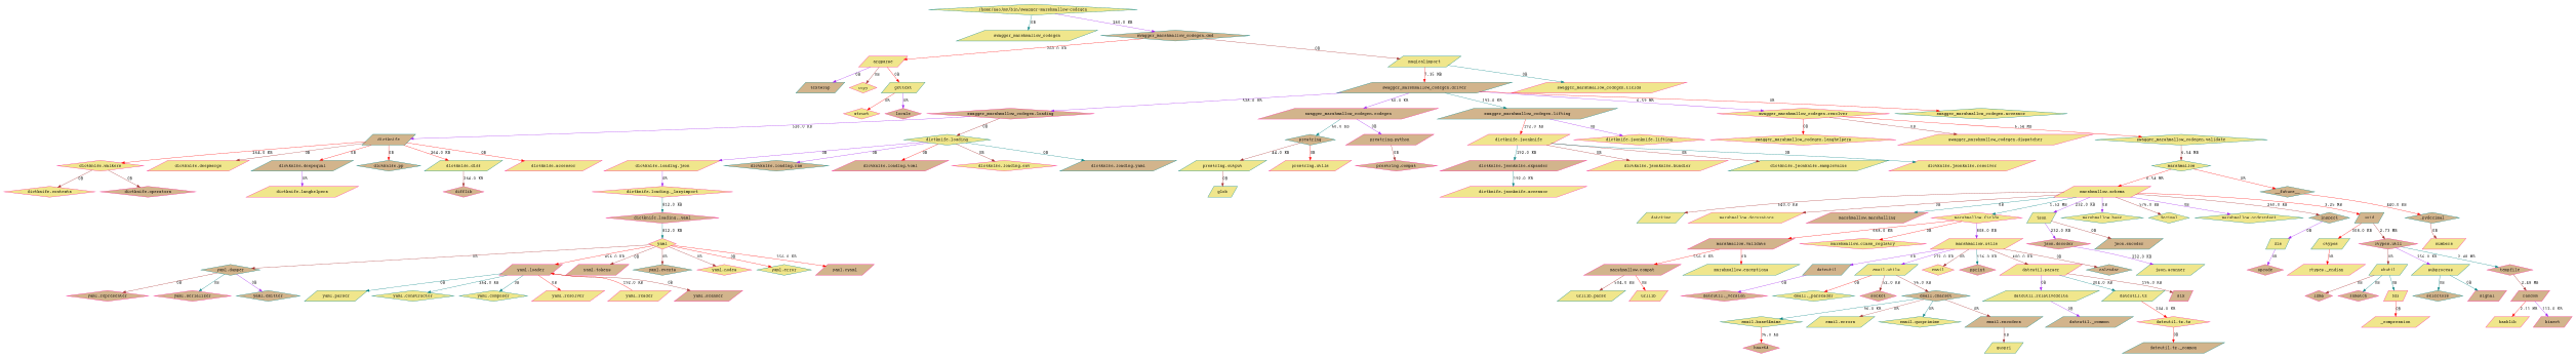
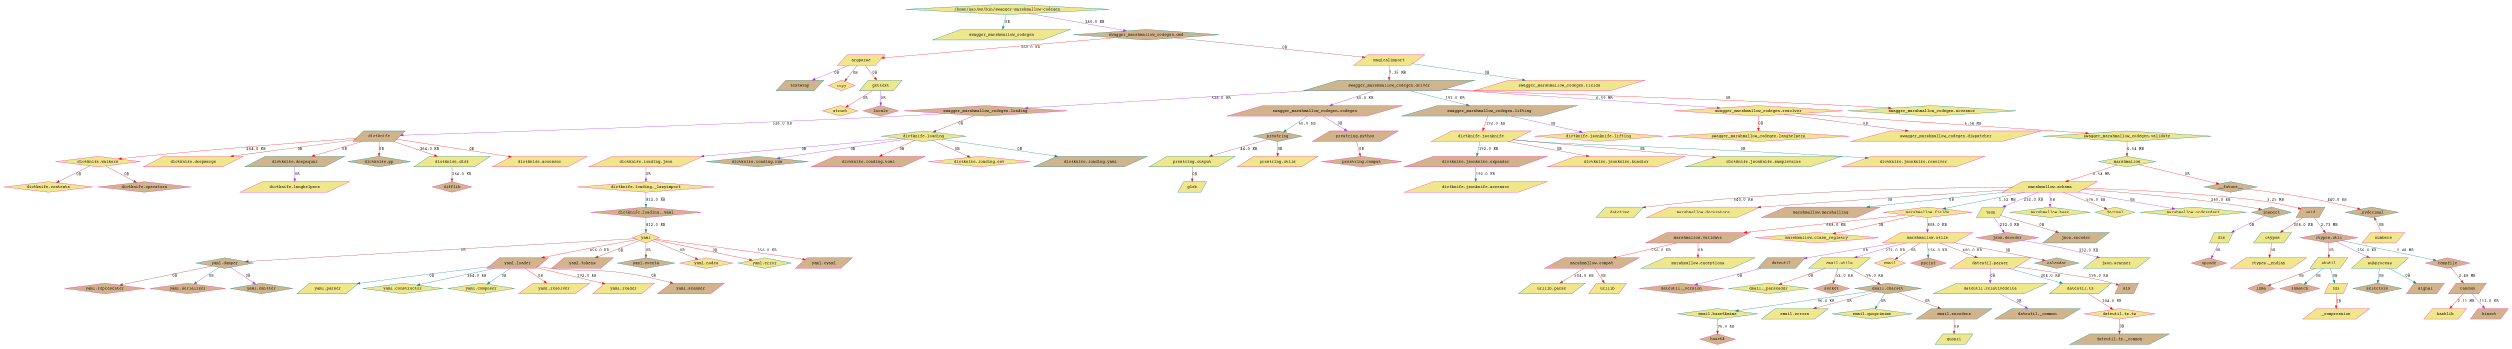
  digraph {
    fontname="Courier Prime"
    node [color=deeppink fillcolor=khaki fontname="Courier Prime" shape=parallelogram style=filled]
    edge [color=brown fontname="Courier Prime"]
    n1 [color=teal label="/home/nao/my/bin/swagger-marshmallow-codegen" shape=diamond]
    n2 [color=teal label=swagger_marshmallow_codegen]
    n3 [color=teal fillcolor=tan label="swagger_marshmallow_codegen.cmd" shape=diamond]
    n4 [label=argparse]
-   n5 [color=teal label=magicalimport]
+   n5 [label=magicalimport]
    n6 [color=teal fillcolor=tan label=textwrap]
    n7 [label=copy shape=diamond]
    n8 [color=teal label=gettext]
    n9 [color=teal fillcolor=tan label="swagger_marshmallow_codegen.driver"]
    n10 [label="swagger_marshmallow_codegen.fields"]
    n11 [label=struct shape=diamond]
    n12 [fillcolor=tan label=locale shape=diamond]
    n13 [fillcolor=tan label="swagger_marshmallow_codegen.loading" shape=diamond]
    n14 [fillcolor=tan label="swagger_marshmallow_codegen.codegen"]
    n15 [color=teal fillcolor=tan label="swagger_marshmallow_codegen.lifting"]
    n16 [label="swagger_marshmallow_codegen.resolver" shape=diamond]
    n17 [color=teal label="swagger_marshmallow_codegen.accessor" shape=diamond]
    n18 [label="dictknife.walkers" shape=diamond]
    n19 [label="dictknife.contexts" shape=diamond]
    n20 [fillcolor=tan label="dictknife.operators" shape=diamond]
    n21 [color=teal fillcolor=tan label=dictknife]
    n22 [label="dictknife.deepmerge"]
    n23 [color=teal fillcolor=tan label="dictknife.deepequal"]
    n24 [color=teal fillcolor=tan label="dictknife.pp" shape=diamond]
    n25 [color=teal label="dictknife.diff"]
    n26 [label="dictknife.accessor"]
    n27 [label="dictknife.langhelpers"]
    n28 [fillcolor=tan label=difflib shape=diamond]
    n29 [color=teal label="dictknife.loading" shape=diamond]
    n30 [label="dictknife.loading.json"]
    n31 [color=teal fillcolor=tan label="dictknife.loading.raw" shape=diamond]
    n32 [fillcolor=tan label="dictknife.loading.toml"]
    n33 [label="dictknife.loading.env" shape=diamond]
    n34 [color=teal fillcolor=tan label="dictknife.loading.yaml"]
    n35 [label="dictknife.loading._lazyimport" shape=diamond]
    n36 [fillcolor=tan label="dictknife.loading._yaml" shape=diamond]
    n37 [label=yaml shape=diamond]
    n38 [color=teal fillcolor=tan label=prestring shape=diamond]
    n39 [fillcolor=tan label="prestring.python"]
    n40 [label="dictknife.jsonknife"]
    n41 [label="dictknife.jsonknife.lifting" shape=diamond]
    n42 [label="swagger_marshmallow_codegen.langhelpers" shape=diamond]
    n43 [label="swagger_marshmallow_codegen.dispatcher"]
    n44 [color=teal label="swagger_marshmallow_codegen.validate" shape=diamond]
    n45 [color=teal label="prestring.output"]
    n46 [label="prestring.utils"]
    n47 [fillcolor=tan label="prestring.compat" shape=diamond]
    n48 [fillcolor=tan label="dictknife.jsonknife.expander"]
    n49 [label="dictknife.jsonknife.bundler"]
    n50 [color=teal label="dictknife.jsonknife.samplevalue"]
    n51 [label="dictknife.jsonknife.resolver"]
    n52 [color=teal label=marshmallow shape=diamond]
    n53 [label="marshmallow.schema"]
    n54 [color=teal fillcolor=tan label=__future__ shape=diamond]
    n55 [color=teal label=datetime]
    n56 [label="marshmallow.decorators"]
    n57 [fillcolor=tan label="marshmallow.marshalling"]
    n58 [label="marshmallow.fields" shape=diamond]
    n59 [color=teal label=json]
    n60 [color=teal label="marshmallow.base" shape=diamond]
    n61 [color=teal label=decimal shape=diamond]
    n62 [color=teal label="marshmallow.orderedset" shape=diamond]
    n63 [color=teal fillcolor=tan label=inspect shape=diamond]
    n64 [color=teal fillcolor=tan label=uuid]
    n65 [color=teal fillcolor=tan label=_pydecimal shape=diamond]
    n66 [fillcolor=tan label="marshmallow.validate"]
    n67 [label="marshmallow.class_registry" shape=diamond]
    n68 [label="marshmallow.utils"]
    n69 [fillcolor=tan label="json.decoder" shape=diamond]
    n70 [color=teal fillcolor=tan label="json.encoder"]
    n71 [color=teal label=dis]
    n72 [color=teal label=ctypes]
    n73 [fillcolor=tan label="ctypes.util" shape=diamond]
    n74 [fillcolor=tan label="marshmallow.compat"]
    n75 [color=teal label="marshmallow.exceptions"]
    n76 [color=teal fillcolor=tan label=dateutil]
    n77 [color=teal label="email.utils"]
    n78 [label=email shape=diamond]
    n79 [fillcolor=tan label=pprint shape=diamond]
    n80 [label="dateutil.parser"]
    n81 [color=teal fillcolor=tan label=calendar shape=diamond]
    n82 [color=teal label="json.scanner"]
    n83 [label=numbers]
    n84 [fillcolor=tan label=opcode shape=diamond]
    n85 [label="ctypes._endian"]
    n86 [color=teal label=shutil]
    n87 [color=teal label=subprocess]
    n88 [fillcolor=tan label=tempfile shape=diamond]
    n89 [fillcolor=tan label=lzma shape=diamond]
    n90 [fillcolor=tan label=fnmatch shape=diamond]
    n91 [label=bz2]
    n92 [color=teal fillcolor=tan label=selectors shape=diamond]
    n93 [fillcolor=tan label=signal]
    n94 [fillcolor=tan label=random]
    n95 [label=_compression]
    n96 [label=hashlib]
    n97 [fillcolor=tan label=bisect]
    n98 [color=teal label="urllib.parse"]
    n99 [label=urllib]
    n100 [fillcolor=tan label="dateutil._version" shape=diamond]
    n101 [color=teal label="email._parseaddr" shape=diamond]
    n102 [fillcolor=tan label=socket shape=diamond]
    n103 [color=teal fillcolor=tan label="email.charset" shape=diamond]
    n104 [color=teal label="dateutil.relativedelta"]
    n105 [color=teal label="dateutil.tz"]
    n106 [fillcolor=tan label=six]
    n107 [color=teal label="email.base64mime" shape=diamond]
    n108 [color=teal label="email.errors"]
    n109 [color=teal label="email.quoprimime" shape=diamond]
    n110 [color=teal fillcolor=tan label="email.encoders"]
    n111 [color=teal fillcolor=tan label="dateutil._common"]
    n112 [label="dateutil.tz.tz" shape=diamond]
    n113 [fillcolor=tan label=base64 shape=diamond]
    n114 [color=teal label=quopri]
    n115 [color=teal fillcolor=tan label="dateutil.tz._common"]
    n116 [color=teal label=glob]
    n117 [label="dictknife.jsonknife.accessor"]
    n118 [color=teal fillcolor=tan label="yaml.dumper" shape=diamond]
    n119 [fillcolor=tan label="yaml.loader"]
    n120 [fillcolor=tan label="yaml.tokens"]
    n121 [color=teal fillcolor=tan label="yaml.events" shape=diamond]
    n122 [label="yaml.nodes" shape=diamond]
    n123 [color=teal label="yaml.error" shape=diamond]
    n124 [fillcolor=tan label="yaml.cyaml"]
    n125 [fillcolor=tan label="yaml.representer" shape=diamond]
    n126 [fillcolor=tan label="yaml.serializer" shape=diamond]
    n127 [color=teal fillcolor=tan label="yaml.emitter" shape=diamond]
    n128 [color=teal label="yaml.parser"]
    n129 [color=teal label="yaml.constructor" shape=diamond]
    n130 [color=teal label="yaml.composer" shape=diamond]
    n131 [label="yaml.resolver"]
    n132 [label="yaml.reader"]
    n133 [fillcolor=tan label="yaml.scanner"]
    n1 -> n2 [color=teal label="0B"]
    n1 -> n3 [color=purple label="260.0 KB"]
    n3 -> n4 [color=red label="260.0 KB"]
    n3 -> n5 [label="0B"]
    n4 -> n6 [color=purple label="0B"]
    n4 -> n7 [label="0B"]
    n4 -> n8 [color=red label="0B"]
    n5 -> n9 [color=red label="7.35 MB"]
    n5 -> n10 [color=teal label="0B"]
    n8 -> n11 [color=red label="0B"]
    n8 -> n12 [color=purple label="0B"]
    n9 -> n13 [color=purple label="528.0 KB"]
    n9 -> n14 [color=purple label="60.0 KB"]
    n9 -> n15 [color=teal label="192.0 KB"]
    n9 -> n16 [color=purple label="6.59 MB"]
    n9 -> n17 [color=red label="0B"]
    n13 -> n21 [color=purple label="528.0 KB"]
    n13 -> n29 [label="0B"]
    n14 -> n38 [color=teal label="60.0 KB"]
    n14 -> n39 [color=purple label="0B"]
    n15 -> n40 [color=red label="192.0 KB"]
    n15 -> n41 [color=purple label="0B"]
    n16 -> n42 [color=red label="0B"]
    n16 -> n43 [label="0B"]
    n16 -> n44 [color=red label="6.54 MB"]
    n18 -> n19 [label="0B"]
    n18 -> n20 [label="0B"]
    n21 -> n18 [color=red label="264.0 KB"]
    n21 -> n22 [label="0B"]
    n21 -> n23 [color=red label="0B"]
    n21 -> n24 [color=red label="0B"]
    n21 -> n25 [color=red label="264.0 KB"]
    n21 -> n26 [color=red label="0B"]
    n23 -> n27 [color=purple label="0B"]
    n25 -> n28 [label="264.0 KB"]
    n29 -> n30 [color=purple label="0B"]
    n29 -> n31 [color=purple label="0B"]
    n29 -> n32 [color=red label="0B"]
    n29 -> n33 [label="0B"]
    n29 -> n34 [color=teal label="0B"]
    n30 -> n35 [color=purple label="0B"]
    n35 -> n36 [color=teal label="812.0 KB"]
    n36 -> n37 [color=teal label="812.0 KB"]
    n37 -> n118 [label="0B"]
    n37 -> n119 [color=red label="456.0 KB"]
    n37 -> n120 [label="0B"]
    n37 -> n121 [label="0B"]
    n37 -> n122 [label="0B"]
    n37 -> n123 [color=red label="0B"]
    n37 -> n124 [color=red label="356.0 KB"]
    n38 -> n45 [label="44.0 KB"]
    n38 -> n46 [color=red label="0B"]
    n39 -> n47 [label="0B"]
    n40 -> n48 [color=teal label="192.0 KB"]
    n40 -> n49 [label="0B"]
    n40 -> n50 [label="0B"]
    n40 -> n51 [color=teal label="0B"]
    n44 -> n52 [label="6.54 MB"]
    n45 -> n116 [label="0B"]
    n48 -> n117 [color=teal label="192.0 KB"]
    n52 -> n53 [color=red label="6.54 MB"]
    n52 -> n54 [color=red label="0B"]
    n53 -> n55 [label="540.0 KB"]
    n53 -> n56 [label="0B"]
    n53 -> n57 [color=teal label="0B"]
    n53 -> n58 [color=teal label="1.52 MB"]
    n53 -> n59 [color=purple label="232.0 KB"]
    n53 -> n60 [color=purple label="0B"]
    n53 -> n61 [label="576.0 KB"]
    n53 -> n62 [color=purple label="0B"]
    n53 -> n63 [label="260.0 KB"]
    n53 -> n64 [color=red label="3.25 MB"]
    n54 -> n65 [color=red label="440.0 KB"]
    n58 -> n66 [color=red label="668.0 KB"]
    n58 -> n67 [color=red label="0B"]
    n58 -> n68 [color=purple label="808.0 KB"]
    n59 -> n69 [color=purple label="232.0 KB"]
    n59 -> n70 [label="0B"]
    n63 -> n71 [color=purple label="0B"]
    n64 -> n72 [color=red label="308.0 KB"]
    n64 -> n73 [label="2.73 MB"]
-   n65 -> n83 [label="0B"]
+   n83 -> n65 [label="0B"]
    n66 -> n74 [color=red label="556.0 KB"]
    n66 -> n75 [color=red label="0B"]
    n68 -> n76 [color=purple label="0B"]
    n68 -> n77 [color=purple label="272.0 KB"]
    n68 -> n78 [label="0B"]
    n68 -> n79 [color=teal label="136.0 KB"]
    n68 -> n80 [label="400.0 KB"]
    n68 -> n81 [label="0B"]
    n69 -> n82 [color=purple label="232.0 KB"]
    n71 -> n84 [color=purple label="0B"]
    n72 -> n85 [color=red label="0B"]
    n73 -> n86 [label="0B"]
    n73 -> n87 [color=purple label="256.0 KB"]
    n73 -> n88 [color=teal label="2.48 MB"]
    n74 -> n98 [label="504.0 KB"]
    n74 -> n99 [color=red label="0B"]
    n76 -> n100 [color=purple label="0B"]
    n77 -> n101 [color=red label="0B"]
    n77 -> n102 [label="52.0 KB"]
    n77 -> n103 [label="96.0 KB"]
    n80 -> n104 [color=purple label="0B"]
    n80 -> n105 [color=teal label="204.0 KB"]
    n80 -> n106 [label="196.0 KB"]
    n86 -> n89 [label="0B"]
    n86 -> n90 [color=teal label="0B"]
    n86 -> n91 [color=teal label="0B"]
    n87 -> n92 [color=teal label="0B"]
    n87 -> n93 [color=teal label="0B"]
    n88 -> n94 [label="2.48 MB"]
-   n91 -> n95 [color=red label="0B"]
+   n91 -> n95 [color=red label="1B"]
    n94 -> n96 [color=red label="2.11 MB"]
    n94 -> n97 [color=purple label="112.0 KB"]
    n103 -> n107 [color=teal label="96.0 KB"]
    n103 -> n108 [label="0B"]
    n103 -> n109 [color=teal label="0B"]
    n103 -> n110 [label="0B"]
    n104 -> n111 [color=purple label="0B"]
    n105 -> n112 [color=red label="204.0 KB"]
    n107 -> n113 [color=red label="96.0 KB"]
    n110 -> n114 [label="0B"]
    n112 -> n115 [color=red label="0B"]
    n118 -> n125 [label="0B"]
    n118 -> n126 [color=teal label="0B"]
    n118 -> n127 [color=purple label="0B"]
    n119 -> n128 [color=teal label="0B"]
    n119 -> n129 [color=teal label="264.0 KB"]
    n119 -> n130 [color=teal label="0B"]
    n119 -> n131 [color=red label="0B"]
-   n132 -> n119 [color=red label="192.0 KB"]
+   n119 -> n132 [color=red label="192.0 KB"]
    n119 -> n133 [label="0B"]
  }
